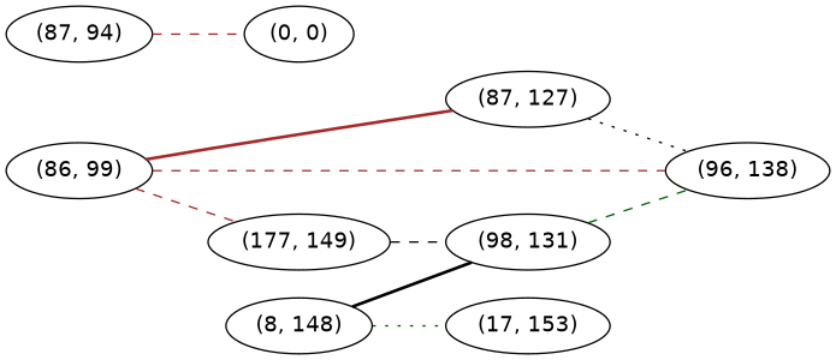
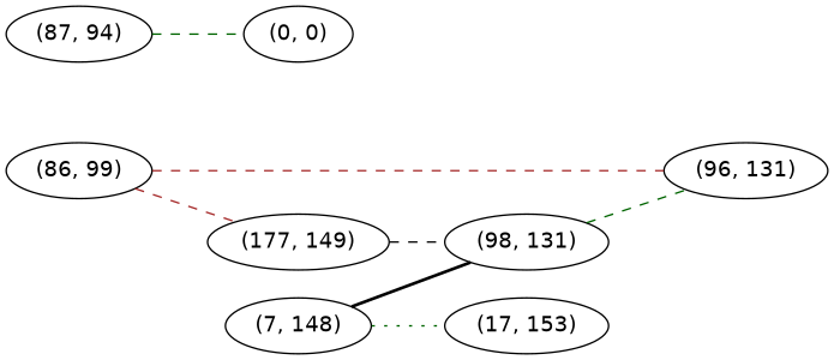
  graph {
    fontname="DejaVu Sans"
    rankdir=LR
    node [fontname="DejaVu Sans"]
    edge [color=brown fontname="DejaVu Sans" style=dashed weight=1]
    "(86, 99)"
-   "(87, 127)"
-   "(96, 131)" [label="(96, 138)"]
+   "(96, 131)"
    "(177, 149)"
    "(87, 94)"
    "(0, 0)"
-   "(8, 148)"
+   "(8, 148)" [label="(7, 148)"]
    "(98, 131)"
    "(17, 153)"
-   "(86, 99)" -- "(87, 127)" [style=bold]
    "(86, 99)" -- "(96, 131)"
    "(86, 99)" -- "(177, 149)"
-   "(87, 127)" -- "(96, 131)" [color=black style=dotted]
    "(177, 149)" -- "(98, 131)" [color=black]
-   "(87, 94)" -- "(0, 0)" [weight=4]
+   "(87, 94)" -- "(0, 0)" [color=darkgreen weight=4]
    "(8, 148)" -- "(98, 131)" [color=black style=bold weight=2]
    "(8, 148)" -- "(17, 153)" [color=darkgreen style=dotted]
    "(98, 131)" -- "(96, 131)" [color=darkgreen]
  }
